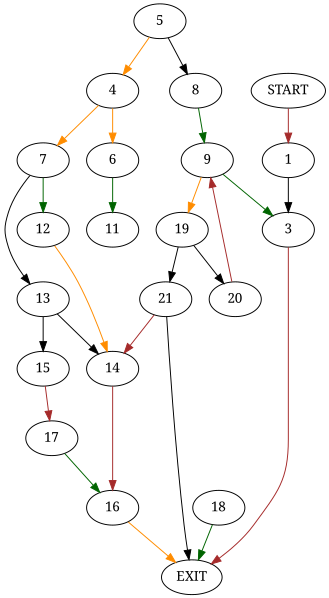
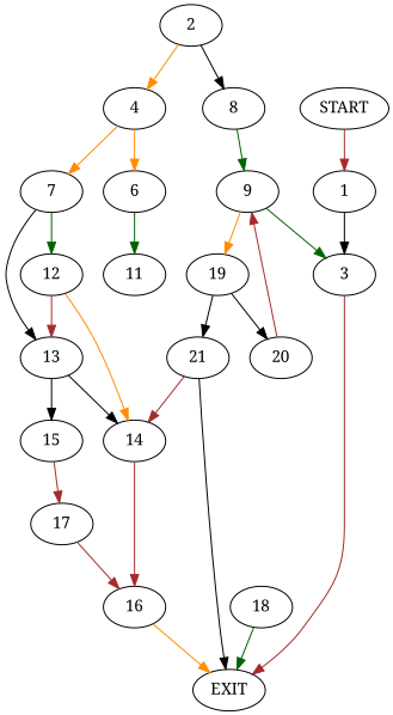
  digraph {
    fontname="Noto Serif"
    node [fontname="Noto Serif"]
    edge [color=black fontname="Noto Serif"]
    n1 [label=START]
    1
    3
    n4 [label=EXIT]
    4
    6
    7
-   5
+   5 [label=2]
    8
    11
    12
    13
    9
    14
    15
    19
    20
    21
    18
    16
    17
    n1 -> 1 [color=brown]
    1 -> 3
    3 -> n4 [color=brown]
    4 -> 6 [color=darkorange]
    4 -> 7 [color=darkorange]
    6 -> 11 [color=darkgreen]
    7 -> 12 [color=darkgreen]
    7 -> 13
    5 -> 4 [color=darkorange]
    5 -> 8
    8 -> 9 [color=darkgreen]
+   12 -> 13 [color=brown]
    12 -> 14 [color=darkorange]
    13 -> 14
    13 -> 15
    9 -> 3 [color=darkgreen]
    9 -> 19 [color=darkorange]
    14 -> 16 [color=brown]
    15 -> 17 [color=brown]
    19 -> 20
    19 -> 21
    20 -> 9 [color=brown]
    21 -> n4
    21 -> 14 [color=brown]
    18 -> n4 [color=darkgreen]
    16 -> n4 [color=darkorange]
-   17 -> 16 [color=darkgreen]
+   17 -> 16 [color=brown]
  }
